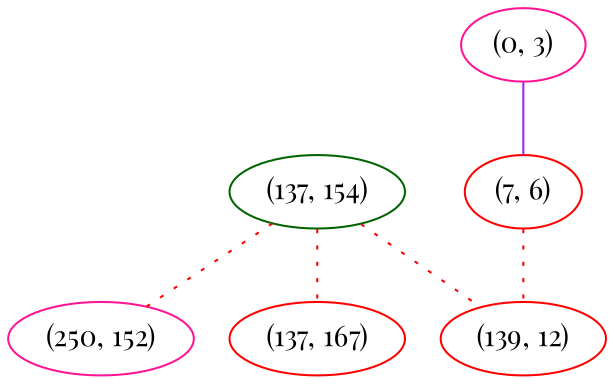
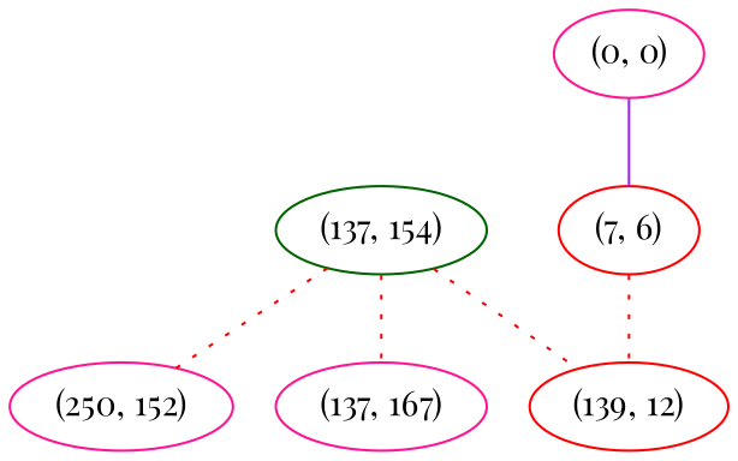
  graph {
    fontname="Playfair Display"
    node [color=deeppink fontname="Playfair Display"]
    edge [color=red fontname="Playfair Display" style=dotted weight=1]
    "(137, 154)" [color=darkgreen]
    "(250, 152)"
    "(139, 12)" [color=red]
-   "(137, 167)" [color=red]
+   "(137, 167)"
    "(7, 6)" [color=red]
-   "(0, 0)" [label="(0, 3)"]
+   "(0, 0)"
    "(137, 154)" -- "(250, 152)"
    "(137, 154)" -- "(139, 12)"
    "(137, 154)" -- "(137, 167)"
    "(7, 6)" -- "(139, 12)"
    "(0, 0)" -- "(7, 6)" [color=purple style=solid weight=4]
  }
